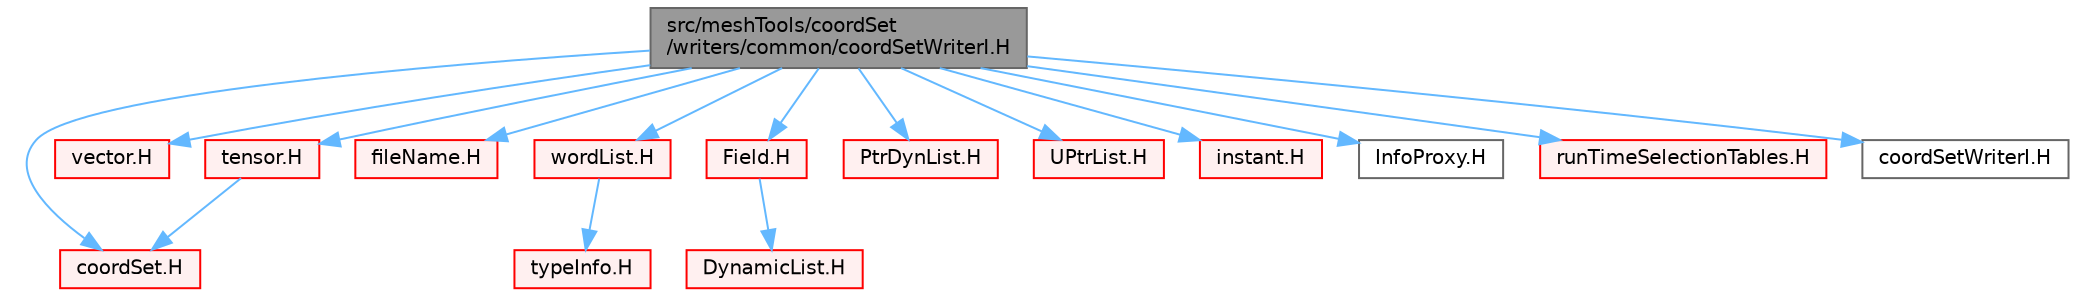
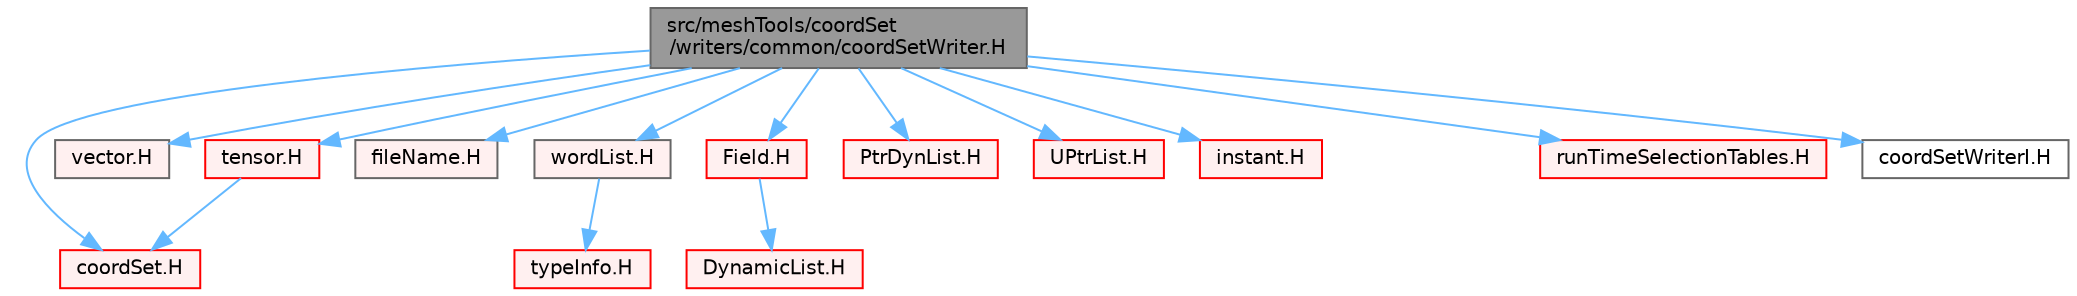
  digraph {
    node [color=red fillcolor="#FFF0F0" fontname=Helvetica fontsize=10 shape=box style=filled]
    edge [color=steelblue1 fontname=Helvetica fontsize=10 labelfontname=Helvetica labelfontsize=10 style=solid]
-   n1 [color=gray40 fillcolor=grey60 fontcolor=black height=0.2 label="src/meshTools/coordSet\l/writers/common/coordSetWriterI.H" width=0.4]
+   n1 [color=gray40 fillcolor=grey60 fontcolor=black height=0.2 label="src/meshTools/coordSet\l/writers/common/coordSetWriter.H" width=0.4]
    n2 [height=0.2 label="coordSet.H" width=0.4]
-   n3 [height=0.2 label="vector.H" width=0.4]
+   n3 [color=grey40 height=0.2 label="vector.H" width=0.4]
    n4 [height=0.2 label="tensor.H" width=0.4]
-   n5 [height=0.2 label="fileName.H" width=0.4]
-   n6 [height=0.2 label="wordList.H" width=0.4]
+   n5 [color=grey40 height=0.2 label="fileName.H" width=0.4]
+   n6 [color=grey40 height=0.2 label="wordList.H" width=0.4]
    n7 [height=0.2 label="Field.H" width=0.4]
    n8 [height=0.2 label="PtrDynList.H" width=0.4]
    n9 [height=0.2 label="UPtrList.H" width=0.4]
    n10 [height=0.2 label="instant.H" width=0.4]
-   n11 [color=grey40 fillcolor=white height=0.2 label="InfoProxy.H" width=0.4]
    n12 [height=0.2 label="runTimeSelectionTables.H" width=0.4]
    n13 [color=grey40 fillcolor=white height=0.2 label="coordSetWriterI.H" width=0.4]
    n14 [height=0.2 label="typeInfo.H" width=0.4]
    n15 [height=0.2 label="DynamicList.H" width=0.4]
    n1 -> n2
    n1 -> n3
    n1 -> n4
    n1 -> n5
    n1 -> n6
    n1 -> n7
    n1 -> n8
    n1 -> n9
    n1 -> n10
-   n1 -> n11
    n1 -> n12
    n1 -> n13
    n4 -> n2
    n6 -> n14
    n7 -> n15
  }
